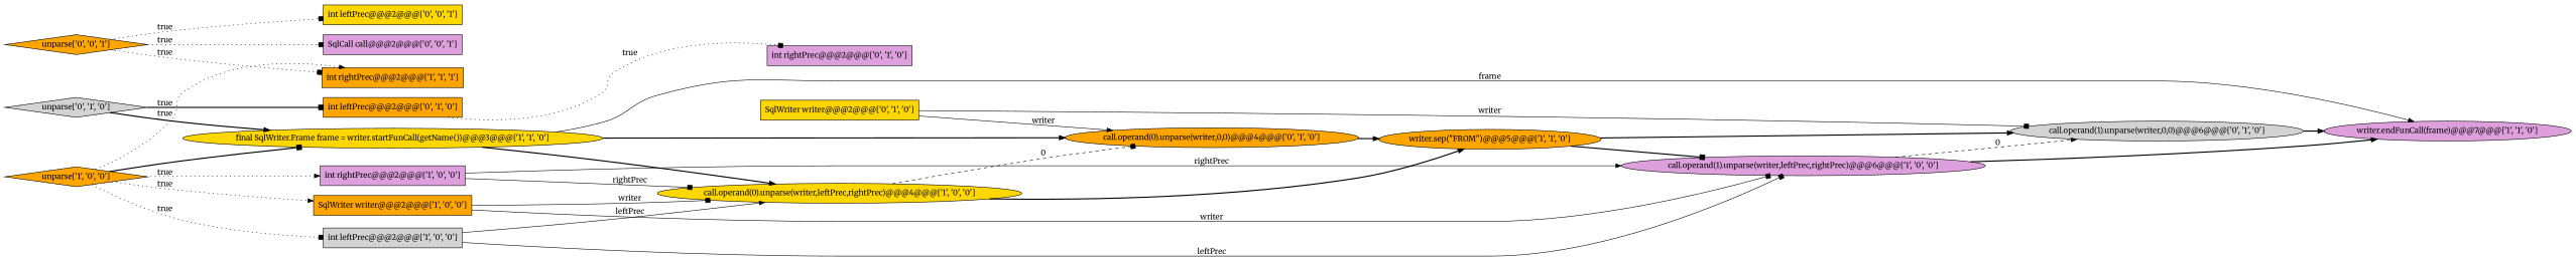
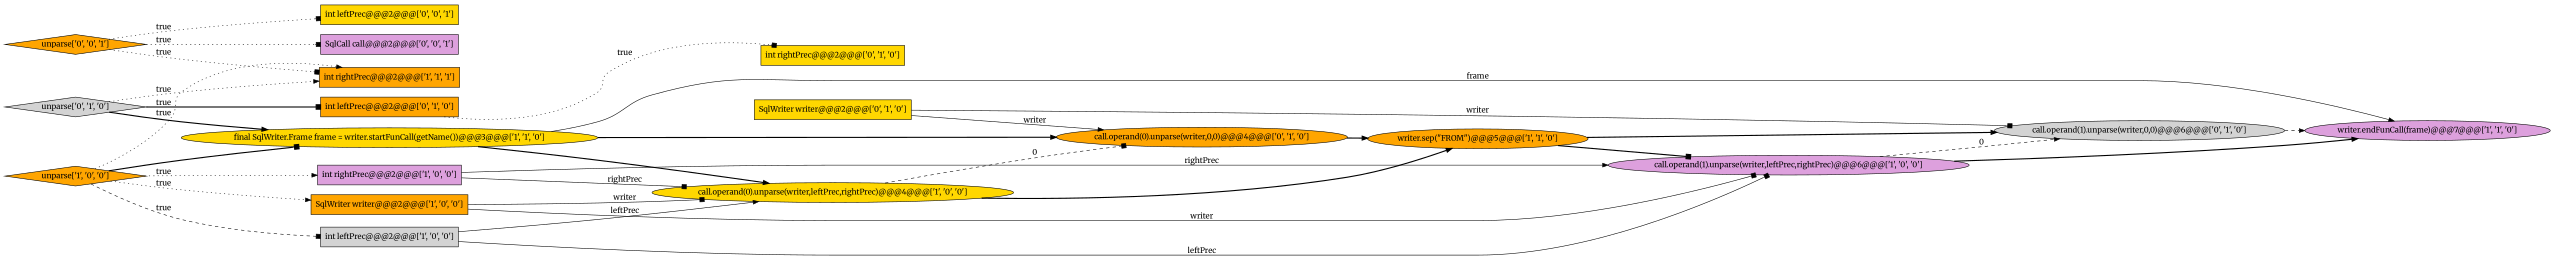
  digraph {
    fontname=Merriweather
    rankdir=LR
    node [fillcolor=orange fontname=Merriweather shape=box style=filled]
    edge [arrowhead=normal fontname=Merriweather style=bold]
    n1 [label="unparse['0', '0', '1']" shape=diamond]
    n2 [label="int rightPrec@@@2@@@['1', '1', '1']"]
    n3 [fillcolor=plum label="SqlCall call@@@2@@@['0', '0', '1']"]
    n4 [fillcolor=gold label="int leftPrec@@@2@@@['0', '0', '1']"]
    n5 [fillcolor=plum label="writer.endFunCall(frame)@@@7@@@['1', '1', '0']" shape=ellipse]
    n6 [fillcolor=gold label="final SqlWriter.Frame frame = writer.startFunCall(getName())@@@3@@@['1', '1', '0']" shape=ellipse]
    n7 [label="call.operand(0).unparse(writer,0,0)@@@4@@@['0', '1', '0']" shape=ellipse]
    n8 [fillcolor=gold label="call.operand(0).unparse(writer,leftPrec,rightPrec)@@@4@@@['1', '0', '0']" shape=ellipse]
    n9 [label="writer.sep(\"FROM\")@@@5@@@['1', '1', '0']" shape=ellipse]
-   n10 [fillcolor=plum label="int rightPrec@@@2@@@['0', '1', '0']"]
+   n10 [fillcolor=gold label="int rightPrec@@@2@@@['0', '1', '0']"]
    n11 [fillcolor=plum label="int rightPrec@@@2@@@['1', '0', '0']"]
    n12 [fillcolor=plum label="call.operand(1).unparse(writer,leftPrec,rightPrec)@@@6@@@['1', '0', '0']" shape=ellipse]
    n13 [fillcolor=lightgrey label="call.operand(1).unparse(writer,0,0)@@@6@@@['0', '1', '0']" shape=ellipse]
    n14 [label="SqlWriter writer@@@2@@@['1', '0', '0']"]
    n15 [fillcolor=gold label="SqlWriter writer@@@2@@@['0', '1', '0']"]
    n16 [label="int leftPrec@@@2@@@['0', '1', '0']"]
    n17 [fillcolor=lightgrey label="int leftPrec@@@2@@@['1', '0', '0']"]
    n18 [label="unparse['1', '0', '0']" shape=diamond]
    n19 [fillcolor=lightgrey label="unparse['0', '1', '0']" shape=diamond]
    n1 -> n2 [arrowhead=box label=true style=dotted]
    n1 -> n3 [arrowhead=box label=true style=dotted]
    n1 -> n4 [arrowhead=box label=true style=dotted]
    n6 -> n5 [label=frame style=solid]
    n6 -> n7
    n6 -> n8
    n7 -> n9
    n8 -> n7 [arrowhead=box label=0 style=dashed]
    n8 -> n9
    n9 -> n12 [arrowhead=box]
    n9 -> n13
    n11 -> n8 [arrowhead=box label=rightPrec style=solid]
    n11 -> n12 [label=rightPrec style=solid]
    n12 -> n5
    n12 -> n13 [label=0 style=dashed]
-   n13 -> n5
+   n13 -> n5 [style=dashed]
    n14 -> n8 [arrowhead=box label=writer style=solid]
    n14 -> n12 [arrowhead=box label=writer style=solid]
    n15 -> n7 [label=writer style=solid]
    n15 -> n13 [arrowhead=box label=writer style=solid]
    n16 -> n10 [arrowhead=box label=true style=dotted]
    n17 -> n8 [label=leftPrec style=solid]
    n17 -> n12 [arrowhead=box label=leftPrec style=solid]
    n18 -> n2 [label=true style=dotted]
    n18 -> n6 [arrowhead=box]
    n18 -> n11 [label=true style=dotted]
    n18 -> n14 [label=true style=dotted]
-   n18 -> n17 [arrowhead=box label=true style=dotted]
+   n18 -> n17 [arrowhead=box label=true style=dashed]
+   n19 -> n2 [label=true style=dotted]
    n19 -> n6
    n19 -> n16 [arrowhead=box label=true]
  }
